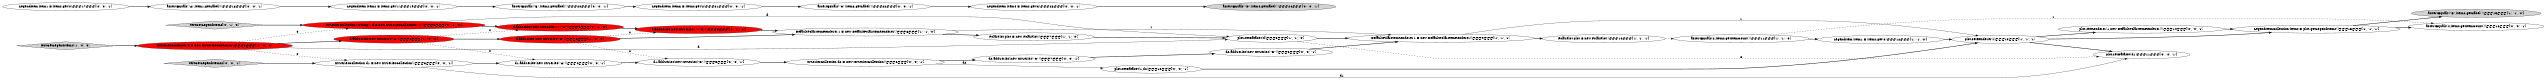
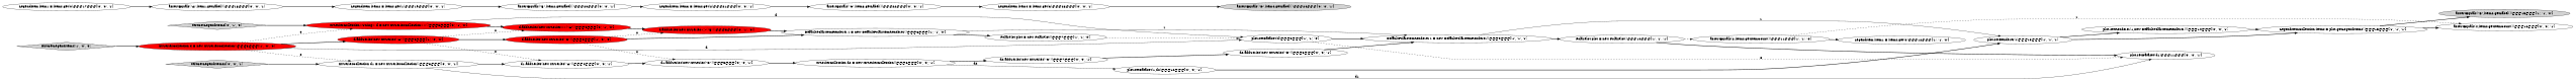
  digraph {
    rankdir=LR
    node [fillcolor=white shape=ellipse style=filled]
    edge [style=bold]
    n1 [label="plot.setRenderer(r)@@@13@@@['1', '1', '1']"]
    n2 [label="plot.setRenderer(1,new DefaultPolarItemRenderer())@@@14@@@['0', '0', '1']"]
    n3 [label="LegendItemCollection items = plot.getLegendItems()@@@15@@@['1', '1', '1']"]
    n4 [fillcolor=lightgray label="assertEquals(\"B\",item2.getLabel())@@@15@@@['1', '1', '0']"]
    n5 [label="assertEquals(4,items.getItemCount())@@@16@@@['0', '0', '1']"]
    n6 [label="assertEquals(\"C\",item3.getLabel())@@@22@@@['0', '0', '1']"]
    n7 [label="LegendItem item4 = items.get(3)@@@23@@@['0', '0', '1']"]
    n8 [fillcolor=lightgray label="assertEquals(\"D\",item4.getLabel())@@@24@@@['0', '0', '1']"]
    n9 [label="plot.setDataset(1,d2)@@@12@@@['0', '0', '1']"]
    n10 [fillcolor=red label="d.addSeries(new XYSeries<>(\"B\"))@@@5@@@['0', '1', '0']"]
    n11 [label="DefaultPolarItemRenderer r = new DefaultPolarItemRenderer()@@@6@@@['1', '1', '0']"]
    n12 [label="PolarPlot plot = new PolarPlot()@@@7@@@['1', '1', '0']"]
    n13 [label="DefaultPolarItemRenderer r = new DefaultPolarItemRenderer()@@@9@@@['1', '1', '1']"]
    n14 [label="LegendItem item1 = items.get(0)@@@12@@@['1', '1', '0']"]
    n15 [label="d1.addSeries(new XYSeries(\"B\"))@@@5@@@['0', '0', '1']"]
    n16 [label="XYSeriesCollection d2 = new XYSeriesCollection()@@@6@@@['0', '0', '1']"]
    n17 [label="d2.addSeries(new XYSeries(\"C\"))@@@7@@@['0', '0', '1']"]
    n18 [label="d2.addSeries(new XYSeries(\"D\"))@@@8@@@['0', '0', '1']"]
    n19 [fillcolor=lightgray label="testGetLegendItems['0', '1', '0']" shape=diamond]
    n20 [fillcolor=red label="XYSeriesCollection<String> d = new XYSeriesCollection<>()@@@3@@@['0', '1', '0']"]
    n21 [label="plot.setDataset(d)@@@8@@@['1', '1', '0']"]
    n22 [fillcolor=red label="d.addSeries(new XYSeries<>(\"A\"))@@@4@@@['0', '1', '0']"]
    n23 [label="plot.setDataset(d1)@@@11@@@['0', '0', '1']"]
    n24 [label="assertEquals(2,items.getItemCount())@@@11@@@['1', '1', '0']"]
    n25 [label="PolarPlot plot = new PolarPlot()@@@10@@@['1', '1', '1']"]
    n26 [label="XYSeriesCollection d1 = new XYSeriesCollection()@@@3@@@['0', '0', '1']"]
    n27 [label="d1.addSeries(new XYSeries(\"A\"))@@@4@@@['0', '0', '1']"]
    n28 [fillcolor=red label="XYSeriesCollection d = new XYSeriesCollection()@@@3@@@['1', '0', '0']"]
    n29 [fillcolor=red label="d.addSeries(new XYSeries(\"A\"))@@@4@@@['1', '0', '0']"]
    n30 [fillcolor=red label="d.addSeries(new XYSeries(\"B\"))@@@5@@@['1', '0', '0']"]
    n31 [label="LegendItem item1 = items.get(0)@@@17@@@['0', '0', '1']"]
    n32 [label="assertEquals(\"A\",item1.getLabel())@@@18@@@['0', '0', '1']"]
    n33 [label="LegendItem item3 = items.get(2)@@@21@@@['0', '0', '1']"]
    n34 [fillcolor=lightgray label="testGetLegendItems2['0', '0', '1']" shape=diamond]
    n35 [label="LegendItem item2 = items.get(1)@@@19@@@['0', '0', '1']"]
    n36 [label="assertEquals(\"B\",item2.getLabel())@@@20@@@['0', '0', '1']"]
    n37 [fillcolor=lightgray label="testGetLegendItems['1', '0', '0']" shape=diamond]
    n1 -> n2
    n1 -> n3
    n2 -> n3
    n3 -> n4
    n3 -> n5
    n6 -> n7
    n7 -> n8
    n9 -> n1
    n10 -> n11
    n11 -> n12
    n11 -> n13 [label=r style=solid]
-   n12 -> n21
+   n12 -> n21 [style=dashed]
    n13 -> n1 [label=r style=solid]
    n13 -> n25
-   n14 -> n1
    n15 -> n16
    n16 -> n9 [label=d2 style=solid]
    n16 -> n17
    n17 -> n18
    n18 -> n13
    n19 -> n20
    n20 -> n21 [label=d style=solid]
    n20 -> n22
    n21 -> n13
    n21 -> n23 [label=8 style=dashed]
    n22 -> n10
    n24 -> n5 [label=r style=dashed]
    n24 -> n14
-   n1 -> n23
+   n25 -> n23
    n25 -> n24 [style=dashed]
    n26 -> n23 [label=d1 style=solid]
    n26 -> n27
    n27 -> n15
    n28 -> n20 [label=0 style=dashed]
    n28 -> n21 [label=d style=solid]
    n28 -> n26 [label=0 style=dashed]
    n28 -> n29
    n29 -> n22 [label=0 style=dashed]
    n29 -> n27 [label=0 style=dashed]
    n29 -> n30
    n30 -> n10 [label=0 style=dashed]
    n30 -> n11
    n30 -> n15 [label=0 style=dashed]
    n31 -> n32
    n32 -> n35
    n33 -> n6
    n34 -> n26
    n35 -> n36
    n36 -> n33
    n37 -> n28
  }
